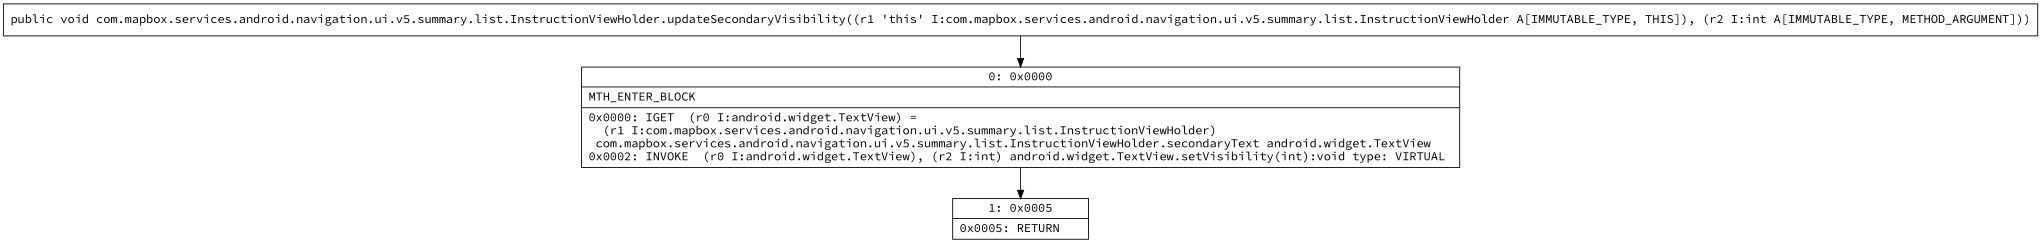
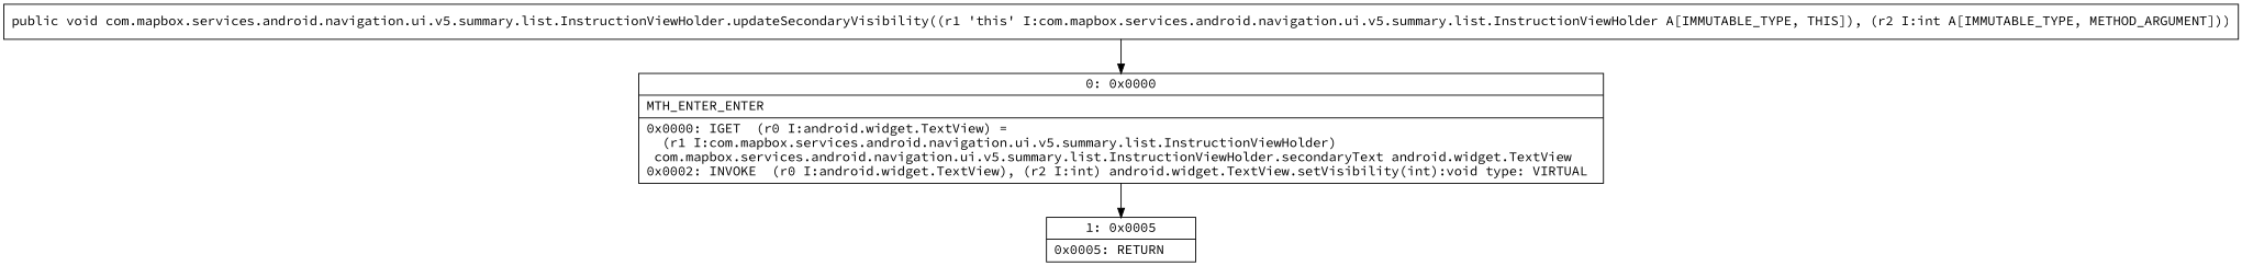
  digraph {
    fontname="Source Code Pro"
    node [shape=record fontname="Source Code Pro"]
    edge [fontname="Source Code Pro"]
-   n1 [label="{0\:\ 0x0000|MTH_ENTER_BLOCK\l|0x0000: IGET  (r0 I:android.widget.TextView) = \l  (r1 I:com.mapbox.services.android.navigation.ui.v5.summary.list.InstructionViewHolder)\l com.mapbox.services.android.navigation.ui.v5.summary.list.InstructionViewHolder.secondaryText android.widget.TextView \l0x0002: INVOKE  (r0 I:android.widget.TextView), (r2 I:int) android.widget.TextView.setVisibility(int):void type: VIRTUAL \l}"]
+   n1 [label="{0\:\ 0x0000|MTH_ENTER_ENTER\l|0x0000: IGET  (r0 I:android.widget.TextView) = \l  (r1 I:com.mapbox.services.android.navigation.ui.v5.summary.list.InstructionViewHolder)\l com.mapbox.services.android.navigation.ui.v5.summary.list.InstructionViewHolder.secondaryText android.widget.TextView \l0x0002: INVOKE  (r0 I:android.widget.TextView), (r2 I:int) android.widget.TextView.setVisibility(int):void type: VIRTUAL \l}"]
    n2 [label="{1\:\ 0x0005|0x0005: RETURN   \l}"]
    n3 [label="{public void com.mapbox.services.android.navigation.ui.v5.summary.list.InstructionViewHolder.updateSecondaryVisibility((r1 'this' I:com.mapbox.services.android.navigation.ui.v5.summary.list.InstructionViewHolder A[IMMUTABLE_TYPE, THIS]), (r2 I:int A[IMMUTABLE_TYPE, METHOD_ARGUMENT])) }"]
    n1 -> n2
    n3 -> n1
  }
